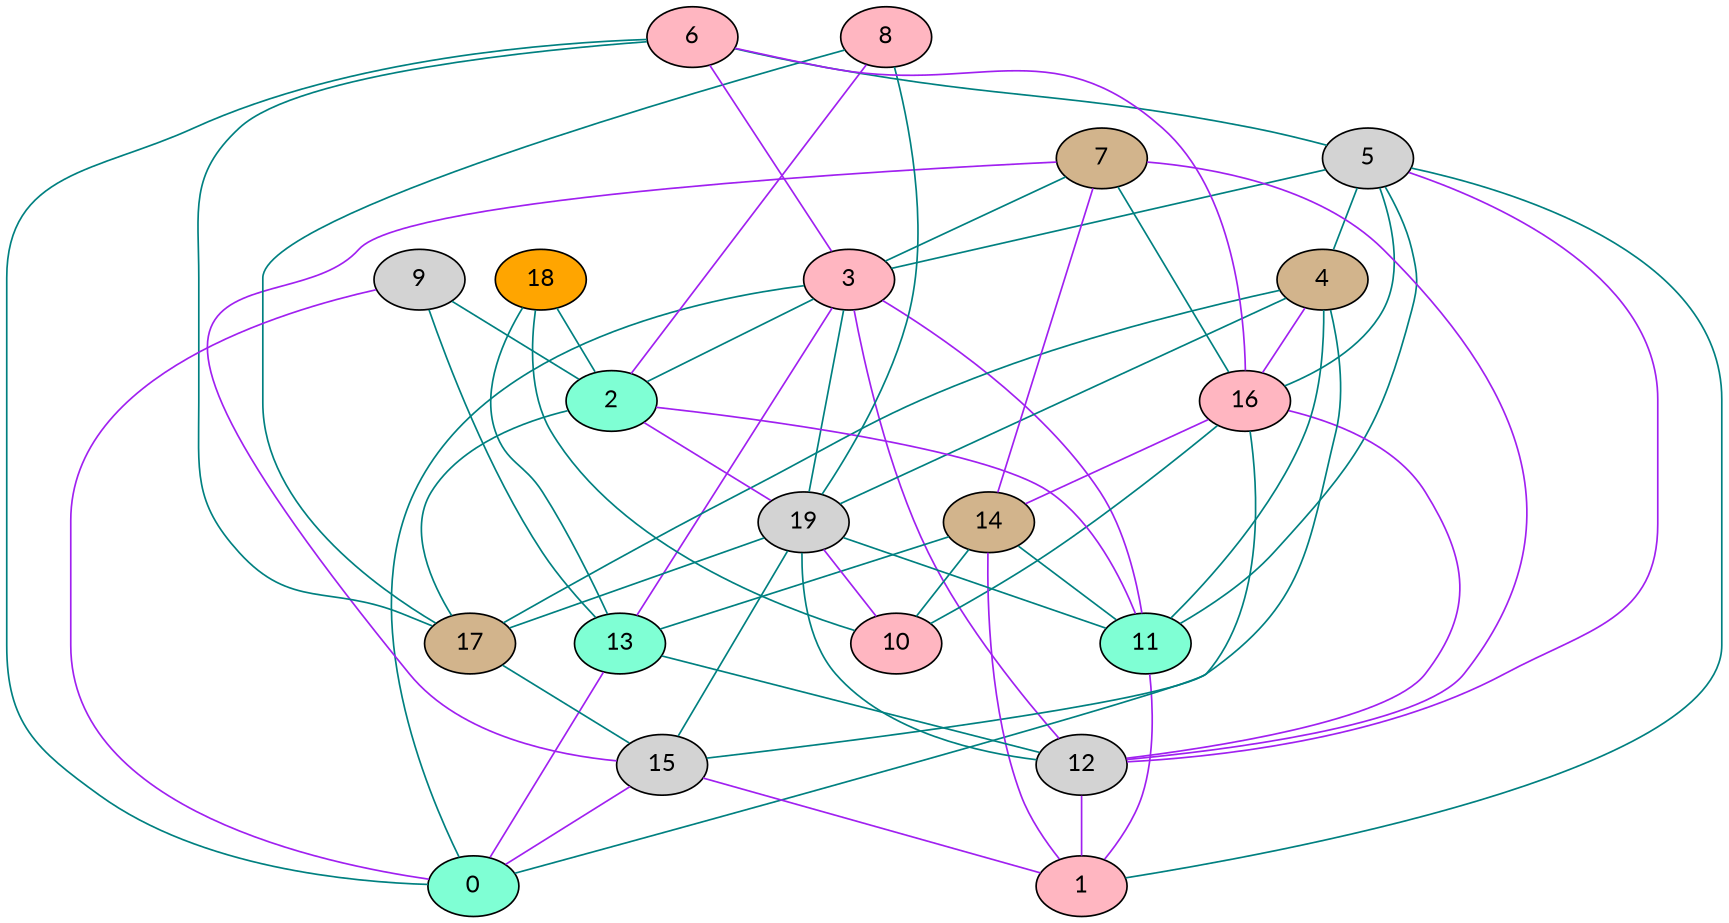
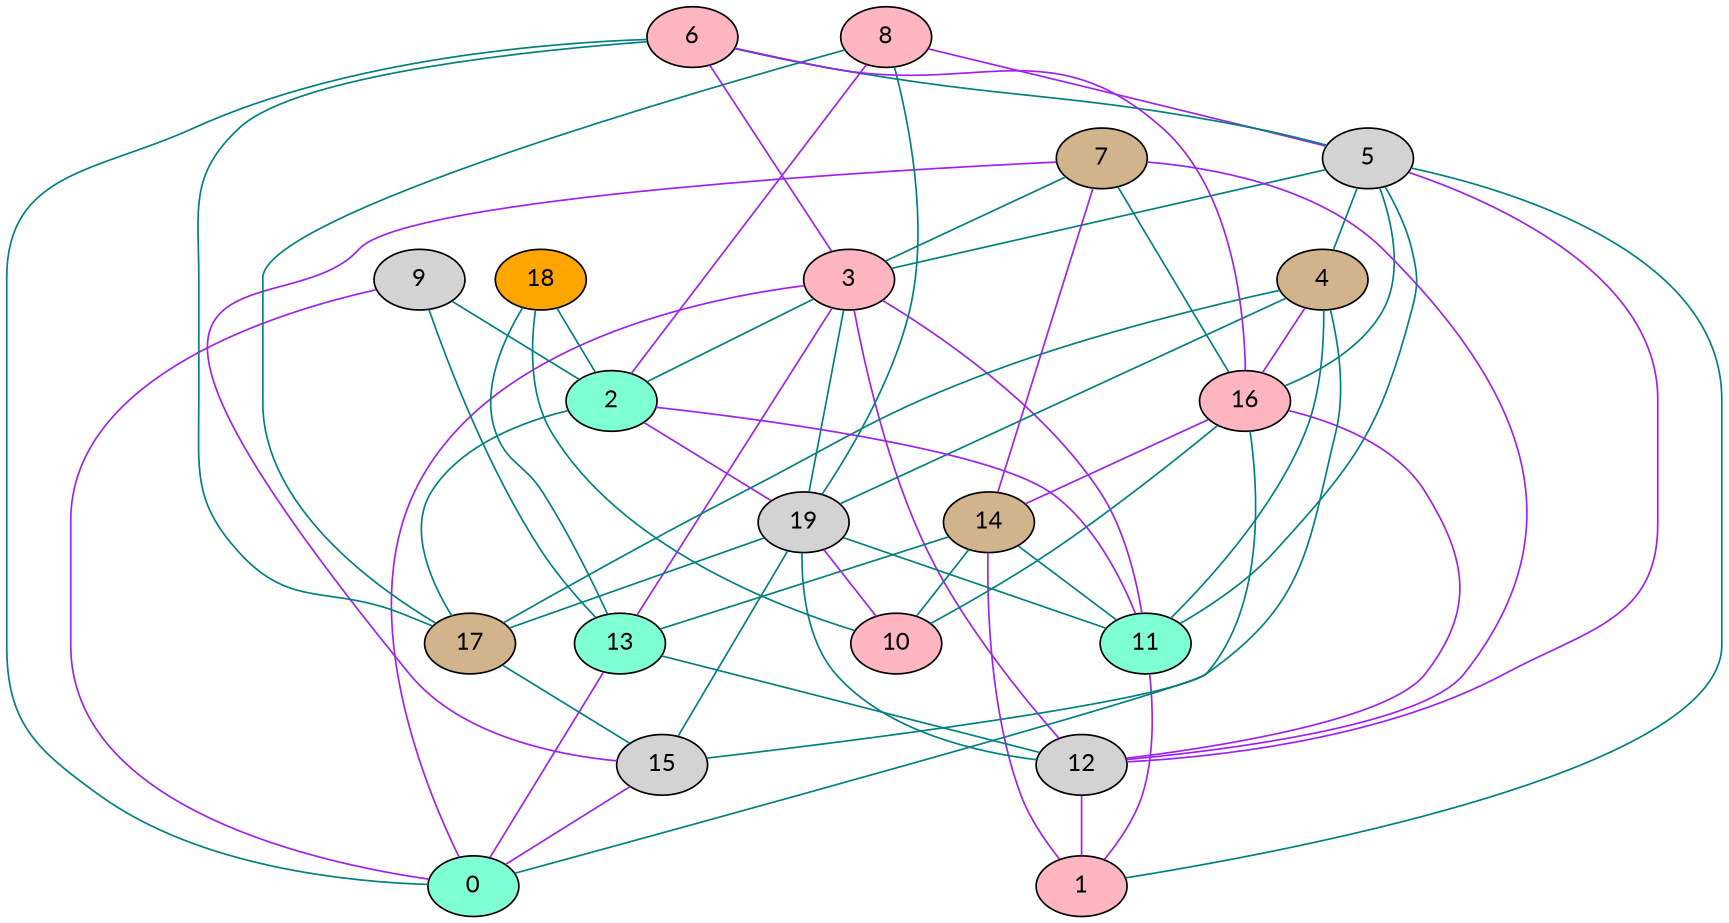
  digraph {
    fontname=Lato
    node [fillcolor=lightpink fontname=Lato style=filled]
    edge [color=teal dir=none fontname=Lato]
    5 [fillcolor=lightgrey]
    11 [fillcolor=aquamarine]
    1
    3
    16
    12 [fillcolor=lightgrey]
    4 [fillcolor=tan]
    14 [fillcolor=tan]
    13 [fillcolor=aquamarine]
    10
    0 [fillcolor=aquamarine]
    18 [fillcolor=orange]
    15 [fillcolor=lightgrey]
    7 [fillcolor=tan]
    19 [fillcolor=lightgrey]
    2 [fillcolor=aquamarine]
    17 [fillcolor=tan]
    8
    6
    9 [fillcolor=lightgrey]
    subgraph sub_1 {
      5
      11
      1
      3
      16
      12
      4
      14
      13
      10
      0
      18
      15
      7
      19
      2
      17
      8
      6
      9
    }
    5 -> 11
    5 -> 1
    5 -> 3
    5 -> 16
    5 -> 12 [color=purple]
    5 -> 4
    11 -> 1 [color=purple]
    3 -> 11 [color=purple]
    3 -> 12 [color=purple]
    3 -> 13 [color=purple]
-   3 -> 0
+   3 -> 0 [color=purple]
    3 -> 19
    3 -> 2
    16 -> 12 [color=purple]
    16 -> 14 [color=purple]
    16 -> 10
    16 -> 0
    12 -> 1 [color=purple]
    4 -> 11
    4 -> 16 [color=purple]
    4 -> 15
    4 -> 19
    4 -> 17
    14 -> 11
    14 -> 1 [color=purple]
    14 -> 13
    14 -> 10
    13 -> 12
    13 -> 0 [color=purple]
    18 -> 13
    18 -> 10
    18 -> 2
-   15 -> 1 [color=purple]
    15 -> 0 [color=purple]
    7 -> 3
    7 -> 16
    7 -> 12 [color=purple]
    7 -> 14 [color=purple]
    7 -> 15 [color=purple]
    19 -> 11
    19 -> 12
    19 -> 10 [color=purple]
    19 -> 15
    19 -> 17
    2 -> 11 [color=purple]
    2 -> 19 [color=purple]
    2 -> 17
    17 -> 15
+   8 -> 5 [color=purple]
    8 -> 19
    8 -> 2 [color=purple]
    8 -> 17
    6 -> 5
    6 -> 3 [color=purple]
    6 -> 16 [color=purple]
    6 -> 0
    6 -> 17
    9 -> 13
    9 -> 0 [color=purple]
    9 -> 2
  }
